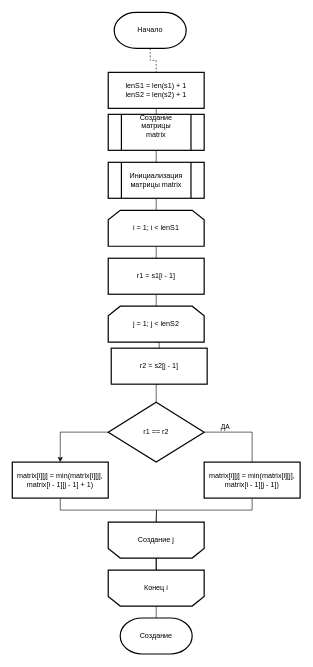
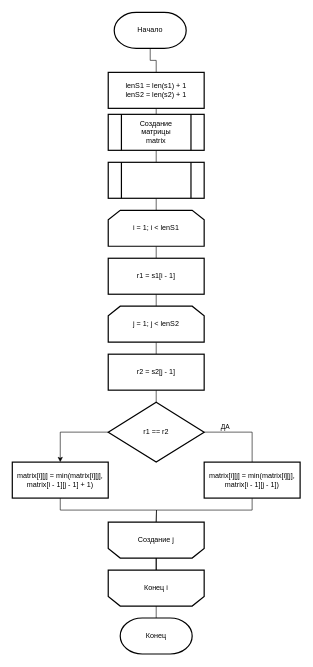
  <mxCell id="0" />
  <mxCell id="1" parent="0" />
- <mxCell id="2" style="edgeStyle=orthogonalEdgeStyle;rounded=0;orthogonalLoop=1;jettySize=auto;html=1;exitX=0.5;exitY=1;exitDx=0;exitDy=0;exitPerimeter=0;entryX=0.5;entryY=0;entryDx=0;entryDy=0;endArrow=none;endFill=0;dashed=1;" parent="1" source="3" target="5" edge="1"><mxGeometry relative="1" as="geometry" /></mxCell>
+ <mxCell id="2" style="edgeStyle=orthogonalEdgeStyle;rounded=0;orthogonalLoop=1;jettySize=auto;html=1;exitX=0.5;exitY=1;exitDx=0;exitDy=0;exitPerimeter=0;entryX=0.5;entryY=0;entryDx=0;entryDy=0;endArrow=none;endFill=0;" parent="1" source="3" target="5" edge="1"><mxGeometry relative="1" as="geometry" /></mxCell>
  <mxCell id="3" value="Начало" style="strokeWidth=2;html=1;shape=mxgraph.flowchart.terminator;whiteSpace=wrap;" parent="1" vertex="1"><mxGeometry x="190" y="20" width="120" height="60" as="geometry" /></mxCell>
  <mxCell id="4" style="edgeStyle=orthogonalEdgeStyle;rounded=0;orthogonalLoop=1;jettySize=auto;html=1;exitX=0.5;exitY=1;exitDx=0;exitDy=0;entryX=0.5;entryY=0;entryDx=0;entryDy=0;endArrow=none;endFill=0;fillColor=#d5e8d4;strokeColor=#000000;" parent="1" source="5" target="7" edge="1"><mxGeometry relative="1" as="geometry" /></mxCell>
  <mxCell id="5" value="lenS1 = len(s1) + 1&lt;br&gt;lenS2 = len(s2) + 1" style="rounded=0;whiteSpace=wrap;html=1;strokeWidth=2;" parent="1" vertex="1"><mxGeometry x="180" y="120" width="160" height="60" as="geometry" /></mxCell>
  <mxCell id="6" style="edgeStyle=orthogonalEdgeStyle;rounded=0;orthogonalLoop=1;jettySize=auto;html=1;exitX=0.5;exitY=1;exitDx=0;exitDy=0;entryX=0.5;entryY=0;entryDx=0;entryDy=0;endArrow=none;endFill=0;" parent="1" source="7" target="10" edge="1"><mxGeometry relative="1" as="geometry" /></mxCell>
  <mxCell id="7" value="" style="verticalLabelPosition=bottom;verticalAlign=top;html=1;shape=process;whiteSpace=wrap;rounded=0;size=0.14;arcSize=6;strokeWidth=2;" parent="1" vertex="1"><mxGeometry x="180" y="190" width="160" height="60" as="geometry" /></mxCell>
- <mxCell id="8" value="Создание матрицы matrix" style="text;html=1;strokeColor=none;fillColor=none;align=center;verticalAlign=middle;whiteSpace=wrap;rounded=0;" parent="1" vertex="1"><mxGeometry x="230" y="195" width="60" height="30" as="geometry" /></mxCell>
+ <mxCell id="8" value="Создание матрицы matrix" style="text;html=1;strokeColor=none;fillColor=none;align=center;verticalAlign=middle;whiteSpace=wrap;rounded=0;" parent="1" vertex="1"><mxGeometry x="230" y="205" width="60" height="30" as="geometry" /></mxCell>
  <mxCell id="9" style="edgeStyle=orthogonalEdgeStyle;rounded=0;orthogonalLoop=1;jettySize=auto;html=1;exitX=0.5;exitY=1;exitDx=0;exitDy=0;entryX=0.5;entryY=0;entryDx=0;entryDy=0;entryPerimeter=0;endArrow=none;endFill=0;" parent="1" source="10" edge="1"><mxGeometry relative="1" as="geometry"><mxPoint x="260" y="350" as="targetPoint" /></mxGeometry></mxCell>
  <mxCell id="10" value="" style="verticalLabelPosition=bottom;verticalAlign=top;html=1;shape=process;whiteSpace=wrap;rounded=0;size=0.14;arcSize=6;strokeWidth=2;" parent="1" vertex="1"><mxGeometry x="180" y="270" width="160" height="60" as="geometry" /></mxCell>
- <mxCell id="11" value="Инициализация матрицы matrix" style="text;html=1;strokeColor=none;fillColor=none;align=center;verticalAlign=middle;whiteSpace=wrap;rounded=0;" parent="1" vertex="1"><mxGeometry x="230" y="285" width="60" height="30" as="geometry" /></mxCell>
  <mxCell id="12" style="edgeStyle=orthogonalEdgeStyle;rounded=0;orthogonalLoop=1;jettySize=auto;html=1;exitX=0.5;exitY=1;exitDx=0;exitDy=0;exitPerimeter=0;entryX=0.5;entryY=0;entryDx=0;entryDy=0;endArrow=none;endFill=0;" parent="1" target="15" edge="1"><mxGeometry relative="1" as="geometry"><mxPoint x="260" y="410" as="sourcePoint" /></mxGeometry></mxCell>
  <mxCell id="13" style="edgeStyle=orthogonalEdgeStyle;rounded=0;orthogonalLoop=1;jettySize=auto;html=1;exitX=0.5;exitY=1;exitDx=0;exitDy=0;exitPerimeter=0;entryX=0.5;entryY=0;entryDx=0;entryDy=0;endArrow=none;endFill=0;" parent="1" target="17" edge="1"><mxGeometry relative="1" as="geometry"><mxPoint x="260" y="570" as="sourcePoint" /></mxGeometry></mxCell>
  <mxCell id="14" style="edgeStyle=orthogonalEdgeStyle;rounded=0;orthogonalLoop=1;jettySize=auto;html=1;exitX=0.5;exitY=1;exitDx=0;exitDy=0;entryX=0.5;entryY=0;entryDx=0;entryDy=0;entryPerimeter=0;endArrow=none;endFill=0;" parent="1" source="15" edge="1"><mxGeometry relative="1" as="geometry"><mxPoint x="260" y="510" as="targetPoint" /></mxGeometry></mxCell>
  <mxCell id="15" value="r1 = s1[i - 1]" style="rounded=0;whiteSpace=wrap;html=1;strokeWidth=2;" parent="1" vertex="1"><mxGeometry x="180" y="430" width="160" height="60" as="geometry" /></mxCell>
  <mxCell id="16" style="edgeStyle=orthogonalEdgeStyle;rounded=0;orthogonalLoop=1;jettySize=auto;html=1;exitX=0.5;exitY=1;exitDx=0;exitDy=0;entryX=0.5;entryY=0;entryDx=0;entryDy=0;entryPerimeter=0;endArrow=none;endFill=0;" parent="1" source="17" target="21" edge="1"><mxGeometry relative="1" as="geometry" /></mxCell>
- <mxCell id="17" value="r2 = s2[j - 1]" style="rounded=0;whiteSpace=wrap;html=1;strokeWidth=2;" parent="1" vertex="1"><mxGeometry x="185" y="580" width="160" height="60" as="geometry" /></mxCell>
+ <mxCell id="17" value="r2 = s2[j - 1]" style="rounded=0;whiteSpace=wrap;html=1;strokeWidth=2;" parent="1" vertex="1"><mxGeometry x="180" y="590" width="160" height="60" as="geometry" /></mxCell>
  <mxCell id="18" style="edgeStyle=orthogonalEdgeStyle;rounded=0;orthogonalLoop=1;jettySize=auto;html=1;exitX=0;exitY=0.5;exitDx=0;exitDy=0;exitPerimeter=0;entryX=0.5;entryY=0;entryDx=0;entryDy=0;" parent="1" source="21" target="23" edge="1"><mxGeometry relative="1" as="geometry" /></mxCell>
  <mxCell id="19" style="edgeStyle=orthogonalEdgeStyle;rounded=0;orthogonalLoop=1;jettySize=auto;html=1;exitX=1;exitY=0.5;exitDx=0;exitDy=0;exitPerimeter=0;endArrow=none;endFill=0;" parent="1" source="21" target="25" edge="1"><mxGeometry relative="1" as="geometry" /></mxCell>
  <mxCell id="20" value="ДА" style="edgeLabel;html=1;align=center;verticalAlign=middle;resizable=0;points=[];" parent="19" vertex="1" connectable="0"><mxGeometry x="-0.477" y="3" relative="1" as="geometry"><mxPoint y="-7" as="offset" /></mxGeometry></mxCell>
  <mxCell id="21" value="r1 == r2" style="strokeWidth=2;html=1;shape=mxgraph.flowchart.decision;whiteSpace=wrap;" parent="1" vertex="1"><mxGeometry x="180" y="670" width="160" height="100" as="geometry" /></mxCell>
  <mxCell id="22" style="edgeStyle=orthogonalEdgeStyle;rounded=0;orthogonalLoop=1;jettySize=auto;html=1;exitX=0.5;exitY=1;exitDx=0;exitDy=0;entryX=0.5;entryY=1;entryDx=0;entryDy=0;entryPerimeter=0;endArrow=none;endFill=0;" parent="1" source="23" edge="1"><mxGeometry relative="1" as="geometry"><mxPoint x="260" y="870" as="targetPoint" /></mxGeometry></mxCell>
  <mxCell id="23" value="matrix[i][j] = min(matrix[i][j], matrix[i - 1][j - 1] + 1)" style="rounded=0;whiteSpace=wrap;html=1;strokeWidth=2;" parent="1" vertex="1"><mxGeometry x="20" y="770" width="160" height="60" as="geometry" /></mxCell>
  <mxCell id="24" style="edgeStyle=orthogonalEdgeStyle;rounded=0;orthogonalLoop=1;jettySize=auto;html=1;exitX=0.5;exitY=1;exitDx=0;exitDy=0;endArrow=none;endFill=0;" parent="1" source="25" edge="1"><mxGeometry relative="1" as="geometry"><mxPoint x="260" y="870" as="targetPoint" /></mxGeometry></mxCell>
  <mxCell id="25" value="matrix[i][j] = min(matrix[i][j], matrix[i - 1][j - 1])" style="rounded=0;whiteSpace=wrap;html=1;strokeWidth=2;" parent="1" vertex="1"><mxGeometry x="340" y="770" width="160" height="60" as="geometry" /></mxCell>
- <mxCell id="26" value="Создание" style="strokeWidth=2;html=1;shape=mxgraph.flowchart.terminator;whiteSpace=wrap;" parent="1" vertex="1"><mxGeometry x="200" y="1030" width="120" height="60" as="geometry" /></mxCell>
+ <mxCell id="26" value="Конец" style="strokeWidth=2;html=1;shape=mxgraph.flowchart.terminator;whiteSpace=wrap;" parent="1" vertex="1"><mxGeometry x="200" y="1030" width="120" height="60" as="geometry" /></mxCell>
  <mxCell id="27" style="edgeStyle=orthogonalEdgeStyle;rounded=0;orthogonalLoop=1;jettySize=auto;html=1;exitX=0.5;exitY=0;exitDx=0;exitDy=0;exitPerimeter=0;entryX=0.5;entryY=1;entryDx=0;entryDy=0;entryPerimeter=0;endArrow=none;endFill=0;strokeWidth=2;" parent="1" edge="1"><mxGeometry relative="1" as="geometry"><mxPoint x="260" y="930" as="sourcePoint" /><mxPoint x="260" y="950" as="targetPoint" /></mxGeometry></mxCell>
  <mxCell id="28" style="edgeStyle=orthogonalEdgeStyle;rounded=0;orthogonalLoop=1;jettySize=auto;html=1;exitX=0.5;exitY=0;exitDx=0;exitDy=0;exitPerimeter=0;entryX=0.5;entryY=0;entryDx=0;entryDy=0;entryPerimeter=0;endArrow=none;endFill=0;" parent="1" target="26" edge="1"><mxGeometry relative="1" as="geometry"><mxPoint x="260" y="1010" as="sourcePoint" /></mxGeometry></mxCell>
  <mxCell id="29" value="Создание j&lt;br&gt;" style="shape=loopLimit;whiteSpace=wrap;html=1;direction=west;strokeWidth=2;" vertex="1" parent="1"><mxGeometry x="180" y="870" width="160" height="60" as="geometry" /></mxCell>
  <mxCell id="30" value="Конец i" style="shape=loopLimit;whiteSpace=wrap;html=1;direction=west;strokeWidth=2;" vertex="1" parent="1"><mxGeometry x="180" y="950" width="160" height="60" as="geometry" /></mxCell>
  <mxCell id="31" value="i = 1; i &amp;lt; lenS1" style="shape=loopLimit;whiteSpace=wrap;html=1;direction=east;strokeWidth=2;" vertex="1" parent="1"><mxGeometry x="180" y="350" width="160" height="60" as="geometry" /></mxCell>
  <mxCell id="32" value="j = 1; j &amp;lt; lenS2" style="shape=loopLimit;whiteSpace=wrap;html=1;direction=east;strokeWidth=2;" vertex="1" parent="1"><mxGeometry x="180" y="510" width="160" height="60" as="geometry" /></mxCell>
